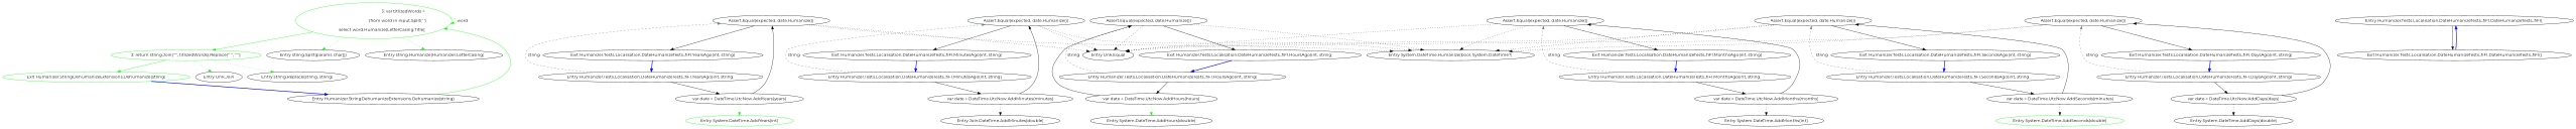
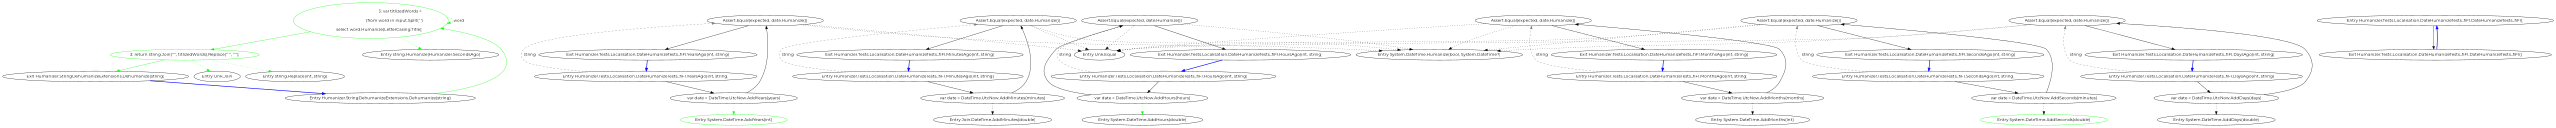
  digraph {
    fontname=Montserrat
    node [cluster="Humanizer.StringDehumanizeExtensions.Dehumanize(string)" fontname=Montserrat span="0-0" file="EnumHumanizeExtensions.cs"]
    edge [fontname=Montserrat style=solid]
    n1 [color=green community=0 label="3: var titlizedWords = \r\n                (from word in input.Split(' ')\r\n                select word.Humanize(LetterCasing.Title))" span="16-18" file=""]
    n2 [color=green community=0 label="3: return string.Join('''', titlizedWords).Replace('' '', '''');" span="20-20" file=""]
-   n3 [cluster="string.Split(params char[])" label="Entry string.Split(params char[])" file=""]
-   n4 [cluster="string.Humanize(Humanizer.LetterCasing)" label="Entry string.Humanize(Humanizer.LetterCasing)" span="72-72" file=""]
-   n5 [label="Exit Humanizer.StringDehumanizeExtensions.Dehumanize(string)" span="14-14" color=green file=""]
+   n4 [cluster="string.Humanize(Humanizer.LetterCasing)" label="Entry string.Humanize(Humanizer.SecondsAgo)" span="72-72" file=""]
+   n5 [label="Exit Humanizer.StringDehumanizeExtensions.Dehumanize(string)" span="14-14" file=""]
    n6 [cluster="Unk.Join" label="Entry Unk.Join" span="" file=""]
-   n7 [cluster="string.Replace(string, string)" label="Entry string.Replace(string, string)" file=""]
+   n7 [cluster="string.Replace(string, string)" label="Entry string.Replace(int, string)" file=""]
    n8 [label="Entry Humanizer.StringDehumanizeExtensions.Dehumanize(string)" span="14-14" file=""]
    n9 [cluster="System.DateTime.Humanize(bool, System.DateTime?)" label="Entry System.DateTime.Humanize(bool, System.DateTime?)" span="18-18"]
    n10 [cluster="System.DateTime.AddHours(double)" label="Entry System.DateTime.AddHours(double)"]
    n11 [cluster="System.DateTime.AddMonths(int)" label="Entry System.DateTime.AddMonths(int)"]
    n12 [cluster="System.DateTime.AddMinutes(double)" label="Entry Join.DateTime.AddMinutes(double)"]
    n13 [cluster="System.DateTime.AddSeconds(double)" color=green label="Entry System.DateTime.AddSeconds(double)"]
    n14 [cluster="System.DateTime.AddYears(int)" color=green label="Entry System.DateTime.AddYears(int)"]
    n15 [cluster="Unk.Equal" label="Entry Unk.Equal" span=""]
    n16 [cluster="Humanizer.Tests.Localisation.DateHumanizeTests_fiFI.YearsAgo(int, string)" label="Entry Humanizer.Tests.Localisation.DateHumanizeTests_fiFI.YearsAgo(int, string)" span="73-73"]
    n17 [cluster="Humanizer.Tests.Localisation.DateHumanizeTests_fiFI.YearsAgo(int, string)" label="var date = DateTime.UtcNow.AddYears(years)" span="75-75"]
    n18 [cluster="Humanizer.Tests.Localisation.DateHumanizeTests_fiFI.YearsAgo(int, string)" label="Assert.Equal(expected, date.Humanize())" span="76-76"]
    n19 [cluster="Humanizer.Tests.Localisation.DateHumanizeTests_fiFI.YearsAgo(int, string)" label="Exit Humanizer.Tests.Localisation.DateHumanizeTests_fiFI.YearsAgo(int, string)" span="73-73"]
    n20 [cluster="Humanizer.Tests.Localisation.DateHumanizeTests_fiFI.MinutesAgo(int, string)" label="Entry Humanizer.Tests.Localisation.DateHumanizeTests_fiFI.MinutesAgo(int, string)" span="40-40"]
    n21 [cluster="Humanizer.Tests.Localisation.DateHumanizeTests_fiFI.MinutesAgo(int, string)" label="var date = DateTime.UtcNow.AddMinutes(minutes)" span="42-42"]
    n22 [cluster="Humanizer.Tests.Localisation.DateHumanizeTests_fiFI.MinutesAgo(int, string)" label="Assert.Equal(expected, date.Humanize())" span="43-43"]
    n23 [cluster="Humanizer.Tests.Localisation.DateHumanizeTests_fiFI.MinutesAgo(int, string)" label="Exit Humanizer.Tests.Localisation.DateHumanizeTests_fiFI.MinutesAgo(int, string)" span="40-40"]
    n24 [cluster="Humanizer.Tests.Localisation.DateHumanizeTests_fiFI.HoursAgo(int, string)" label="Entry Humanizer.Tests.Localisation.DateHumanizeTests_fiFI.HoursAgo(int, string)" span="29-29"]
    n25 [cluster="Humanizer.Tests.Localisation.DateHumanizeTests_fiFI.HoursAgo(int, string)" label="var date = DateTime.UtcNow.AddHours(hours)" span="31-31"]
    n26 [cluster="Humanizer.Tests.Localisation.DateHumanizeTests_fiFI.HoursAgo(int, string)" label="Assert.Equal(expected, date.Humanize())" span="32-32"]
    n27 [cluster="Humanizer.Tests.Localisation.DateHumanizeTests_fiFI.HoursAgo(int, string)" label="Exit Humanizer.Tests.Localisation.DateHumanizeTests_fiFI.HoursAgo(int, string)" span="29-29"]
    n28 [cluster="Humanizer.Tests.Localisation.DateHumanizeTests_fiFI.DateHumanizeTests_fiFI()" label="Entry Humanizer.Tests.Localisation.DateHumanizeTests_fiFI.DateHumanizeTests_fiFI()" span="8-8"]
    n29 [cluster="Humanizer.Tests.Localisation.DateHumanizeTests_fiFI.DateHumanizeTests_fiFI()" label="Exit Humanizer.Tests.Localisation.DateHumanizeTests_fiFI.DateHumanizeTests_fiFI()" span="8-8"]
    n30 [cluster="Humanizer.Tests.Localisation.DateHumanizeTests_fiFI.MonthsAgo(int, string)" label="Entry Humanizer.Tests.Localisation.DateHumanizeTests_fiFI.MonthsAgo(int, string)" span="51-51"]
    n31 [cluster="Humanizer.Tests.Localisation.DateHumanizeTests_fiFI.MonthsAgo(int, string)" label="var date = DateTime.UtcNow.AddMonths(months)" span="53-53"]
    n32 [cluster="Humanizer.Tests.Localisation.DateHumanizeTests_fiFI.MonthsAgo(int, string)" label="Assert.Equal(expected, date.Humanize())" span="54-54"]
    n33 [cluster="Humanizer.Tests.Localisation.DateHumanizeTests_fiFI.MonthsAgo(int, string)" label="Exit Humanizer.Tests.Localisation.DateHumanizeTests_fiFI.MonthsAgo(int, string)" span="51-51"]
    n34 [cluster="System.DateTime.AddDays(double)" label="Entry System.DateTime.AddDays(double)"]
    n35 [cluster="Humanizer.Tests.Localisation.DateHumanizeTests_fiFI.SecondsAgo(int, string)" label="Entry Humanizer.Tests.Localisation.DateHumanizeTests_fiFI.SecondsAgo(int, string)" span="62-62"]
    n36 [cluster="Humanizer.Tests.Localisation.DateHumanizeTests_fiFI.SecondsAgo(int, string)" label="var date = DateTime.UtcNow.AddSeconds(minutes)" span="64-64"]
    n37 [cluster="Humanizer.Tests.Localisation.DateHumanizeTests_fiFI.SecondsAgo(int, string)" label="Assert.Equal(expected, date.Humanize())" span="65-65"]
    n38 [cluster="Humanizer.Tests.Localisation.DateHumanizeTests_fiFI.SecondsAgo(int, string)" label="Exit Humanizer.Tests.Localisation.DateHumanizeTests_fiFI.SecondsAgo(int, string)" span="62-62"]
    n39 [cluster="Humanizer.Tests.Localisation.DateHumanizeTests_fiFI.DaysAgo(int, string)" label="Entry Humanizer.Tests.Localisation.DateHumanizeTests_fiFI.DaysAgo(int, string)" span="18-18"]
    n40 [cluster="Humanizer.Tests.Localisation.DateHumanizeTests_fiFI.DaysAgo(int, string)" label="var date = DateTime.UtcNow.AddDays(days)" span="20-20"]
    n41 [cluster="Humanizer.Tests.Localisation.DateHumanizeTests_fiFI.DaysAgo(int, string)" label="Assert.Equal(expected, date.Humanize())" span="21-21"]
    n42 [cluster="Humanizer.Tests.Localisation.DateHumanizeTests_fiFI.DaysAgo(int, string)" label="Exit Humanizer.Tests.Localisation.DateHumanizeTests_fiFI.DaysAgo(int, string)" span="18-18"]
    n1 -> n1 [color=green label=word style=dashed]
    n1 -> n2 [color=green]
-   n1 -> n3 [color=green style=dotted]
    n1 -> n4 [color=green style=dotted]
    n2 -> n5 [color=green]
    n2 -> n6 [color=green style=dotted]
    n2 -> n7 [color=green style=dotted]
    n5 -> n8 [color=blue style=bold]
    n8 -> n1 [color=green]
    n16 -> n17
    n16 -> n18 [color=darkseagreen4 label=string style=dashed]
    n17 -> n14 [color=green style=dotted]
    n17 -> n18
    n18 -> n9 [style=dotted]
    n18 -> n15 [style=dotted]
    n18 -> n19
    n19 -> n16 [color=blue style=bold]
    n20 -> n21
    n20 -> n22 [color=darkseagreen4 label=string style=dashed]
    n21 -> n12 [style=dotted]
    n21 -> n22
    n22 -> n9 [style=dotted]
    n22 -> n15 [style=dotted]
    n22 -> n23
    n23 -> n20 [color=blue style=bold]
    n24 -> n25
    n24 -> n26 [color=darkseagreen4 label=string style=dashed]
    n25 -> n10 [color=green style=dotted]
    n25 -> n26
    n26 -> n9 [style=dotted]
    n26 -> n15 [style=dotted]
    n26 -> n27
    n27 -> n24 [color=blue style=bold]
    n28 -> n29
    n29 -> n28 [color=blue style=bold]
    n30 -> n31
    n30 -> n32 [color=darkseagreen4 label=string style=dashed]
    n31 -> n11 [style=dotted]
    n31 -> n32
    n32 -> n9 [style=dotted]
    n32 -> n15 [style=dotted]
    n32 -> n33
    n33 -> n30 [color=blue style=bold]
    n35 -> n36
    n35 -> n37 [color=darkseagreen4 label=string style=dashed]
    n36 -> n13 [style=dotted]
    n36 -> n37
    n37 -> n9 [style=dotted]
    n37 -> n15 [style=dotted]
    n37 -> n38
    n38 -> n35 [color=blue style=bold]
    n39 -> n40
    n39 -> n41 [color=darkseagreen4 label=string style=dashed]
    n40 -> n34 [style=dotted]
    n40 -> n41
    n41 -> n9 [style=dotted]
    n41 -> n15 [style=dotted]
    n41 -> n42
    n42 -> n39 [color=blue style=bold]
  }
